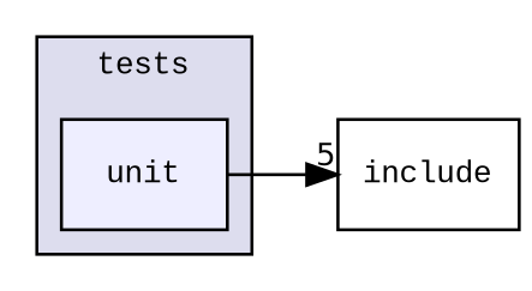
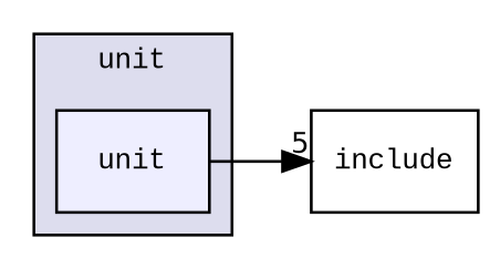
  digraph {
    compound=true
    rankdir=LR
    fontname="Liberation Mono"
    node [fontname="Liberation Mono" fontsize=10 shape=box]
    n1 [fillcolor="#eeeeff" label=unit pencolor=black style=filled]
    n2 [label=include]
    subgraph cluster_1 {
      bgcolor="#ddddee"
      fontsize=10
-     label=tests
+     label=unit
      pencolor=black
      n1
    }
    n1 -> n2 [headlabel=5 labeldistance=1.5 labelfontname=Helvetica labelfontsize=10 fontname="Liberation Mono"]
  }
